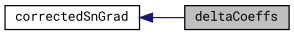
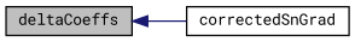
  digraph {
    rankdir=LR
    fontname="Roboto Mono"
    node [color=black fontname="Roboto Mono" fontsize=10 shape=record]
    n1 [fillcolor=grey75 fontcolor=black height=0.2 label=deltaCoeffs style=filled width=0.4]
    n2 [height=0.2 label=correctedSnGrad width=0.4]
-   n2 -> n1 [color=midnightblue dir=back fontname="Roboto Mono" fontsize=10 labelfontname=FreeSans labelfontsize=10 style=solid]
+   n1 -> n2 [color=midnightblue dir=back fontname="Roboto Mono" fontsize=10 labelfontname=FreeSans labelfontsize=10 style=solid]
  }
